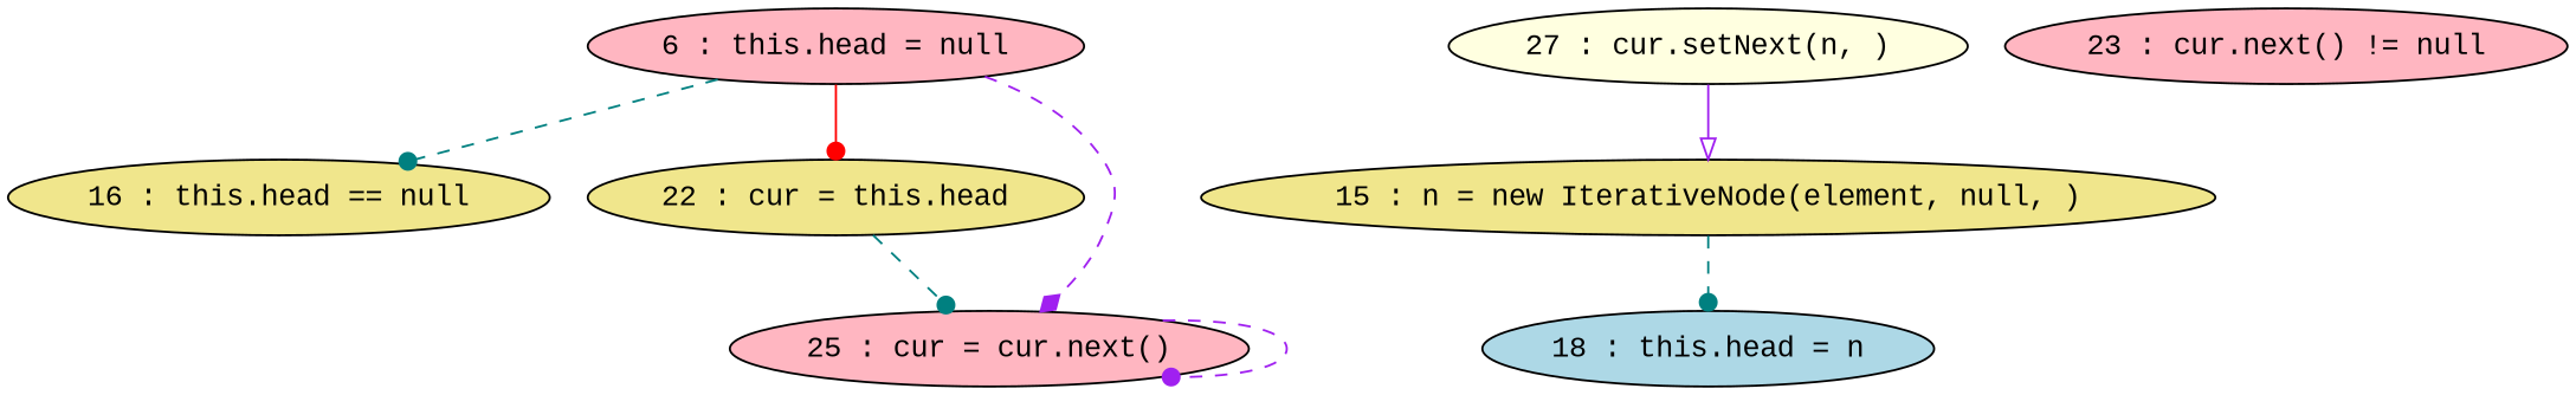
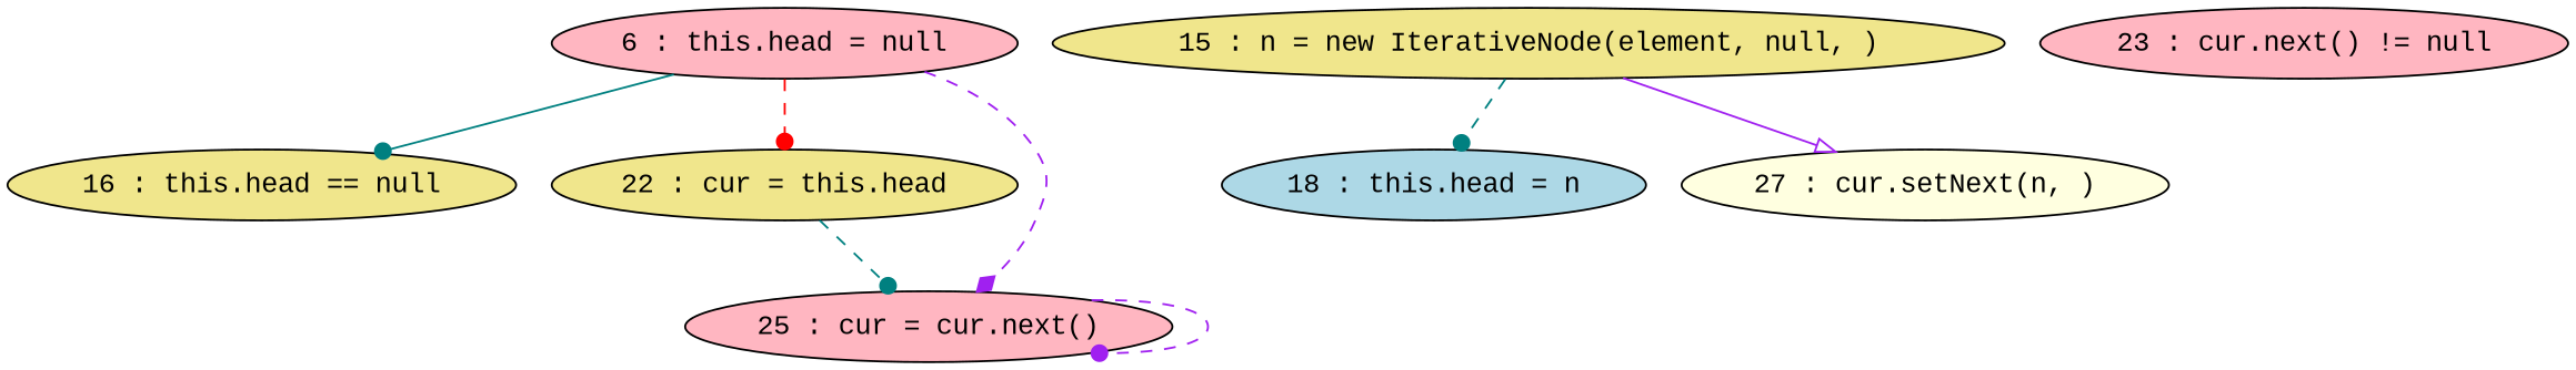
  digraph {
    fontname="Liberation Mono"
    node [fillcolor=khaki fontname="Liberation Mono" style=filled]
    edge [arrowhead=dot color=teal fontname="Liberation Mono" style=dashed]
    "16 : this.head == null"
    "6 : this.head = null" [fillcolor=lightpink]
    "22 : cur = this.head"
    "25 : cur = cur.next()" [fillcolor=lightpink]
    "18 : this.head = n" [fillcolor=lightblue]
    "15 : n = new IterativeNode(element, null, )"
    "27 : cur.setNext(n, )" [fillcolor=lightyellow]
    "23 : cur.next() != null" [fillcolor=lightpink]
-   "6 : this.head = null" -> "16 : this.head == null"
-   "6 : this.head = null" -> "22 : cur = this.head" [color=red style=""]
+   "6 : this.head = null" -> "16 : this.head == null" [style=""]
+   "6 : this.head = null" -> "22 : cur = this.head" [color=red]
    "6 : this.head = null" -> "25 : cur = cur.next()" [arrowhead=diamond color=purple]
    "22 : cur = this.head" -> "25 : cur = cur.next()"
    "25 : cur = cur.next()" -> "25 : cur = cur.next()" [color=purple]
    "15 : n = new IterativeNode(element, null, )" -> "18 : this.head = n"
-   "27 : cur.setNext(n, )" -> "15 : n = new IterativeNode(element, null, )" [arrowhead=onormal color=purple style=""]
+   "15 : n = new IterativeNode(element, null, )" -> "27 : cur.setNext(n, )" [arrowhead=onormal color=purple style=""]
  }
